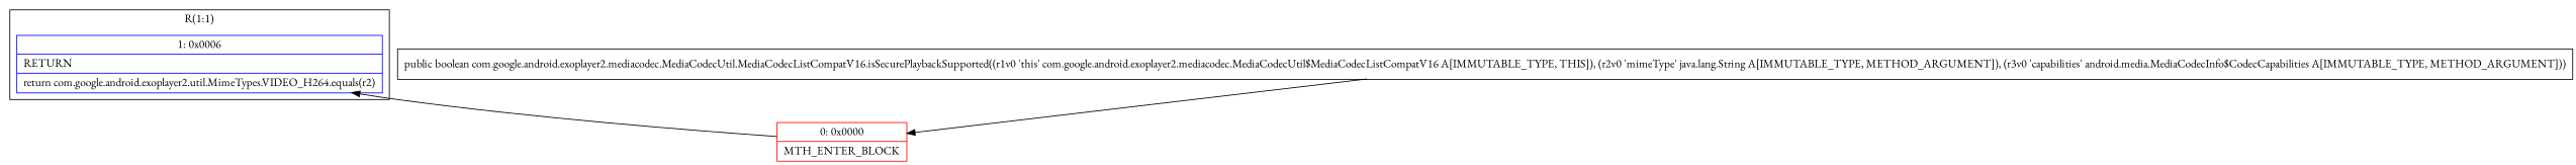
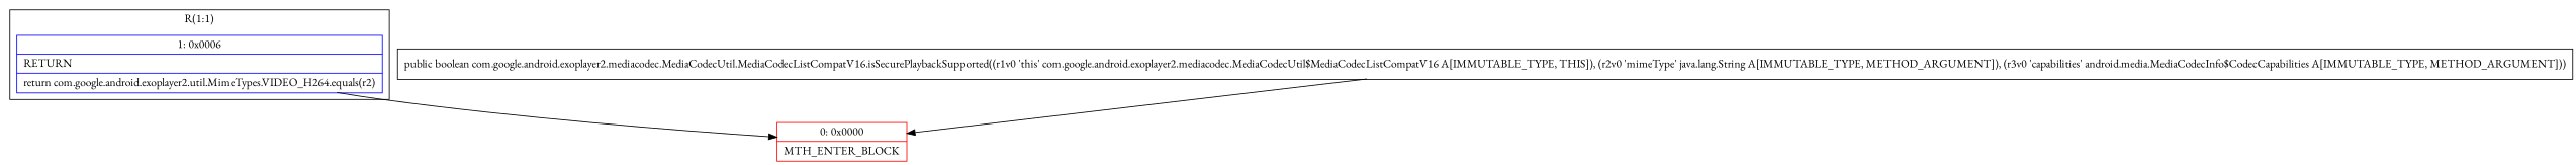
  digraph {
    fontname="EB Garamond"
    node [shape=record fontname="EB Garamond"]
    edge [fontname="EB Garamond"]
    n1 [color=blue label="{1\:\ 0x0006|RETURN\l|return com.google.android.exoplayer2.util.MimeTypes.VIDEO_H264.equals(r2)\l}"]
    n2 [color=red label="{0\:\ 0x0000|MTH_ENTER_BLOCK\l}"]
    n3 [label="{public boolean com.google.android.exoplayer2.mediacodec.MediaCodecUtil.MediaCodecListCompatV16.isSecurePlaybackSupported((r1v0 'this' com.google.android.exoplayer2.mediacodec.MediaCodecUtil$MediaCodecListCompatV16 A[IMMUTABLE_TYPE, THIS]), (r2v0 'mimeType' java.lang.String A[IMMUTABLE_TYPE, METHOD_ARGUMENT]), (r3v0 'capabilities' android.media.MediaCodecInfo$CodecCapabilities A[IMMUTABLE_TYPE, METHOD_ARGUMENT])) }"]
    subgraph cluster_1 {
      label="R(1:1)"
      n1
    }
-   n2 -> n1
+   n1 -> n2
    n3 -> n2
  }
